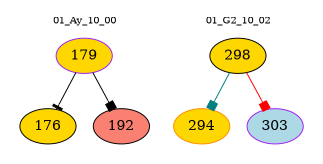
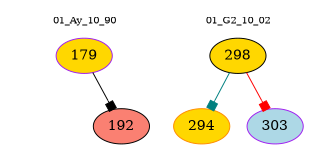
  digraph {
    node [color=black fillcolor=gold style=filled]
    edge [arrowhead=box color=black]
    n1 [color=purple label=179]
-   n2 [label=176]
    n3 [fillcolor=salmon label=192]
    n4 [label=298]
    n5 [color=darkorange label=294]
    n6 [color=purple fillcolor=lightblue label=303]
    subgraph cluster_1 {
      color=white
      fontsize=10
-     label="01_Ay_10_00"
+     label="01_Ay_10_90"
      n1
-     n2
      n3
    }
    subgraph cluster_2 {
      color=white
      fontsize=10
      label="01_G2_10_02"
      n4
      n5
      n6
    }
-   n1 -> n2 [arrowhead=tee]
    n1 -> n3
    n4 -> n5 [color=teal]
    n4 -> n6 [color=red]
  }
